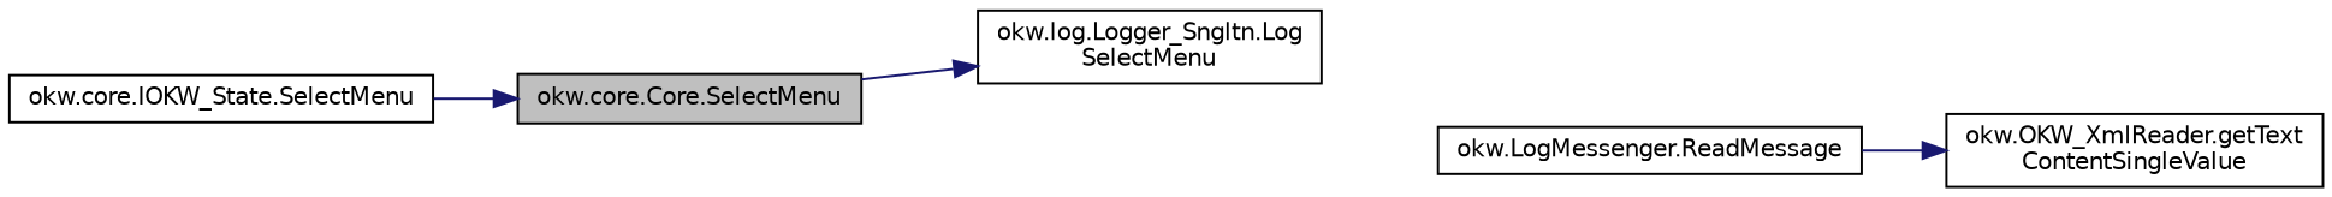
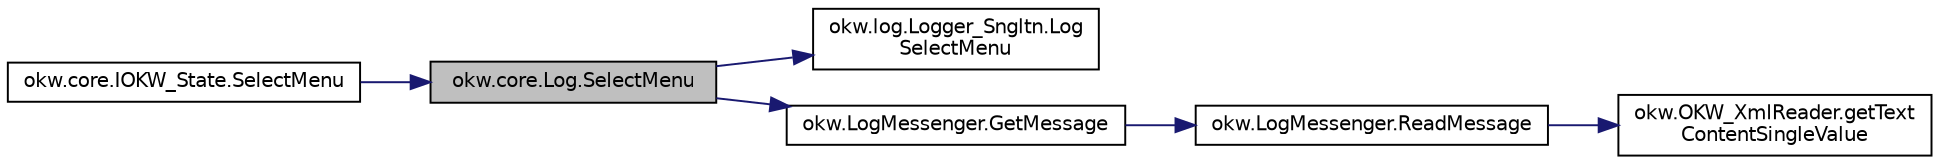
  digraph {
    rankdir=LR
    node [color=black fillcolor=white fontname=Helvetica fontsize=10 shape=record style=filled]
    edge [color=midnightblue fontname=Helvetica fontsize=10 labelfontname=Helvetica labelfontsize=10 style=solid]
-   n1 [fillcolor=grey75 fontcolor=black height=0.2 label="okw.core.Core.SelectMenu" width=0.4]
+   n1 [fillcolor=grey75 fontcolor=black height=0.2 label="okw.core.Log.SelectMenu" width=0.4]
    n2 [height=0.2 label="okw.log.Logger_Sngltn.Log\lSelectMenu" width=0.4]
+   n3 [height=0.2 label="okw.LogMessenger.GetMessage" width=0.4]
    n4 [height=0.2 label="okw.LogMessenger.ReadMessage" width=0.4]
    n5 [height=0.2 label="okw.core.IOKW_State.SelectMenu" width=0.4]
    n6 [height=0.2 label="okw.OKW_XmlReader.getText\lContentSingleValue" width=0.4]
    n1 -> n2
+   n1 -> n3
+   n3 -> n4
    n4 -> n6
    n5 -> n1
  }
